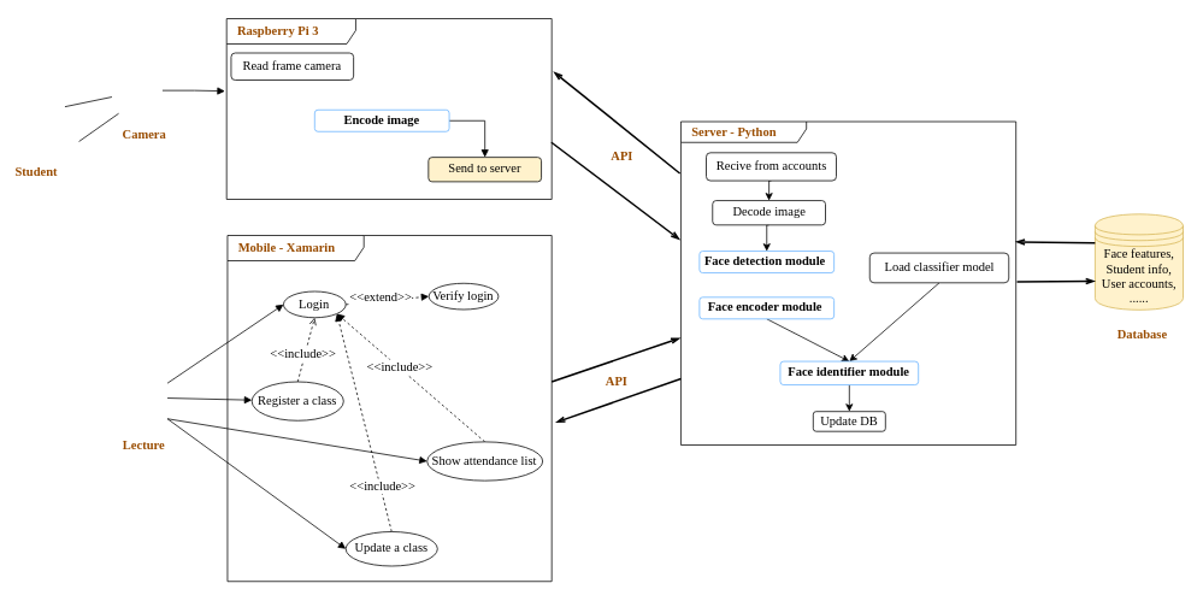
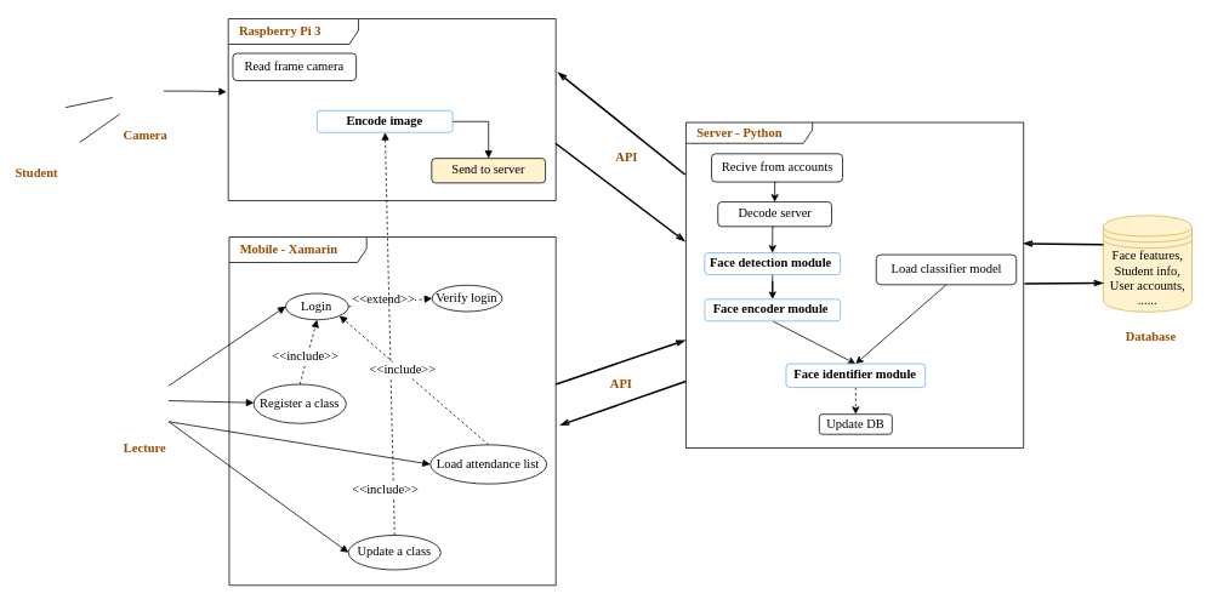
  <mxCell id="0" />
  <mxCell id="1" parent="0" />
  <mxCell id="2" value="" style="edgeStyle=orthogonalEdgeStyle;rounded=0;orthogonalLoop=1;jettySize=auto;html=1;fontSize=14;entryX=-0.005;entryY=0.401;entryDx=0;entryDy=0;entryPerimeter=0;endArrow=block;endFill=1;fontFamily=Times New Roman;" parent="1" source="3" target="16" edge="1"><mxGeometry relative="1" as="geometry" /></mxCell>
  <mxCell id="3" value="" style="shape=image;verticalLabelPosition=bottom;labelBackgroundColor=#ffffff;verticalAlign=top;aspect=fixed;imageAspect=0;image=https://www.nicepng.com/png/detail/16-164446_camera-icons-pdf-camera-icon.png;fontFamily=Times New Roman;fontSize=14;" parent="1" vertex="1"><mxGeometry x="130.92" y="81.5" width="48.5" height="36" as="geometry" /></mxCell>
  <mxCell id="4" value="&lt;b style=&quot;font-size: 14px;&quot;&gt;&lt;font color=&quot;#994c00&quot; style=&quot;font-size: 14px;&quot;&gt;Camera&lt;/font&gt;&lt;/b&gt;" style="text;html=1;align=center;verticalAlign=middle;resizable=0;points=[];autosize=1;fontFamily=Times New Roman;fontSize=14;" parent="1" vertex="1"><mxGeometry x="129.92" y="138" width="58" height="21" as="geometry" /></mxCell>
  <mxCell id="5" value="&lt;font style=&quot;font-size: 14px;&quot;&gt;Face features,&lt;br style=&quot;font-size: 14px;&quot;&gt;Student info,&lt;br style=&quot;font-size: 14px;&quot;&gt;User accounts,&lt;br style=&quot;font-size: 14px;&quot;&gt;......&lt;br style=&quot;font-size: 14px;&quot;&gt;&lt;/font&gt;" style="shape=datastore;whiteSpace=wrap;html=1;fillColor=#fff2cc;strokeColor=#d6b656;fontFamily=Times New Roman;fontSize=14;" parent="1" vertex="1"><mxGeometry x="1212" y="236.42" width="97.5" height="106" as="geometry" /></mxCell>
  <mxCell id="6" value="&lt;div style=&quot;font-size: 14px;&quot;&gt;&lt;b style=&quot;font-size: 14px;&quot;&gt;&lt;font color=&quot;#994c00&quot; style=&quot;font-size: 14px;&quot;&gt;&amp;nbsp; &amp;nbsp;Mobile - Xamarin&lt;/font&gt;&lt;/b&gt;&lt;/div&gt;" style="shape=umlFrame;whiteSpace=wrap;html=1;width=151;height=28;align=left;fontFamily=Times New Roman;fontSize=14;" parent="1" vertex="1"><mxGeometry x="251.42" y="260" width="359" height="383" as="geometry" /></mxCell>
  <mxCell id="7" value="&lt;b style=&quot;font-size: 14px;&quot;&gt;&lt;font color=&quot;#994c00&quot; style=&quot;font-size: 14px;&quot;&gt;&amp;nbsp; &amp;nbsp;Server - Python&lt;/font&gt;&lt;/b&gt;" style="shape=umlFrame;whiteSpace=wrap;html=1;width=139;height=23;align=left;fontFamily=Times New Roman;fontSize=14;" parent="1" vertex="1"><mxGeometry x="753.42" y="134" width="371" height="358" as="geometry" /></mxCell>
  <mxCell id="8" value="" style="shape=image;verticalLabelPosition=bottom;labelBackgroundColor=#ffffff;verticalAlign=top;aspect=fixed;imageAspect=0;image=https://cdn.iconscout.com/icon/free/png-512/xamarin-282427.png;fontFamily=Times New Roman;fontSize=14;" parent="1" vertex="1"><mxGeometry x="373" y="262" width="23" height="23" as="geometry" /></mxCell>
  <mxCell id="9" style="rounded=0;orthogonalLoop=1;jettySize=auto;html=1;entryX=0;entryY=0.5;entryDx=0;entryDy=0;startArrow=none;startFill=0;endArrow=block;endFill=1;fontSize=14;fontFamily=Times New Roman;" parent="1" source="13" target="25" edge="1"><mxGeometry relative="1" as="geometry" /></mxCell>
  <mxCell id="10" style="edgeStyle=none;rounded=0;orthogonalLoop=1;jettySize=auto;html=1;startArrow=none;startFill=0;endArrow=block;endFill=1;fontSize=14;fontFamily=Times New Roman;" parent="1" source="13" target="27" edge="1"><mxGeometry relative="1" as="geometry" /></mxCell>
  <mxCell id="11" style="edgeStyle=none;rounded=0;orthogonalLoop=1;jettySize=auto;html=1;exitX=1;exitY=1;exitDx=0;exitDy=0;startArrow=none;startFill=0;endArrow=block;endFill=1;fontSize=14;entryX=0;entryY=0.5;entryDx=0;entryDy=0;fontFamily=Times New Roman;" parent="1" source="13" target="31" edge="1"><mxGeometry relative="1" as="geometry" /></mxCell>
  <mxCell id="12" style="edgeStyle=none;rounded=0;orthogonalLoop=1;jettySize=auto;html=1;exitX=1;exitY=1;exitDx=0;exitDy=0;startArrow=none;startFill=0;endArrow=block;endFill=1;fontSize=14;entryX=0;entryY=0.5;entryDx=0;entryDy=0;fontFamily=Times New Roman;" parent="1" source="13" target="29" edge="1"><mxGeometry relative="1" as="geometry" /></mxCell>
  <mxCell id="13" value="" style="shape=image;verticalLabelPosition=bottom;labelBackgroundColor=#ffffff;verticalAlign=top;aspect=fixed;imageAspect=0;image=https://www.freeiconspng.com/thumbs/computer-user-icon/computer-user-icon-28.png;fontFamily=Times New Roman;fontSize=14;" parent="1" vertex="1"><mxGeometry x="137.92" y="416" width="47" height="47" as="geometry" /></mxCell>
  <mxCell id="14" value="" style="shape=image;verticalLabelPosition=bottom;labelBackgroundColor=#ffffff;verticalAlign=top;aspect=fixed;imageAspect=0;image=https://cdn3.iconfinder.com/data/icons/education-2-2/256/Student_Reading-512.png;fontFamily=Times New Roman;fontSize=14;" parent="1" vertex="1"><mxGeometry x="20" y="128" width="40.42" height="40.42" as="geometry" /></mxCell>
  <mxCell id="15" value="" style="shape=image;verticalLabelPosition=bottom;labelBackgroundColor=#ffffff;verticalAlign=top;aspect=fixed;imageAspect=0;image=https://cdn3.iconfinder.com/data/icons/logos-and-brands-adobe/512/267_Python-512.png;fontFamily=Times New Roman;fontSize=14;" parent="1" vertex="1"><mxGeometry x="865" y="138" width="18.5" height="18.5" as="geometry" /></mxCell>
  <mxCell id="16" value="&lt;b style=&quot;font-size: 14px;&quot;&gt;&lt;font color=&quot;#994c00&quot; style=&quot;font-size: 14px;&quot;&gt;&amp;nbsp; &amp;nbsp;Raspberry Pi 3&lt;/font&gt;&lt;/b&gt;" style="shape=umlFrame;whiteSpace=wrap;html=1;width=143;height=28;align=left;fontFamily=Times New Roman;fontSize=14;" parent="1" vertex="1"><mxGeometry x="250.42" y="20" width="360" height="200" as="geometry" /></mxCell>
  <mxCell id="17" value="" style="shape=image;verticalLabelPosition=bottom;labelBackgroundColor=#ffffff;verticalAlign=top;aspect=fixed;imageAspect=0;image=https://cdn.iconscout.com/icon/free/png-256/raspberry-pi-3-569254.png;fontFamily=Times New Roman;fontSize=14;" parent="1" vertex="1"><mxGeometry x="360.3" y="22.5" width="24.5" height="24.5" as="geometry" /></mxCell>
  <mxCell id="18" value="&lt;b style=&quot;font-size: 14px;&quot;&gt;&lt;font color=&quot;#994c00&quot; style=&quot;font-size: 14px;&quot;&gt;Student&lt;/font&gt;&lt;/b&gt;" style="text;html=1;strokeColor=none;fillColor=none;align=center;verticalAlign=middle;whiteSpace=wrap;rounded=0;fontSize=14;fontFamily=Times New Roman;" parent="1" vertex="1"><mxGeometry x="20.42" y="180.5" width="40" height="20" as="geometry" /></mxCell>
  <mxCell id="19" value="&lt;b style=&quot;font-size: 14px;&quot;&gt;&lt;font color=&quot;#994c00&quot; style=&quot;font-size: 14px;&quot;&gt;Lecture&lt;/font&gt;&lt;/b&gt;" style="text;html=1;strokeColor=none;fillColor=none;align=center;verticalAlign=middle;whiteSpace=wrap;rounded=0;fontSize=14;fontFamily=Times New Roman;" parent="1" vertex="1"><mxGeometry x="139.42" y="483" width="40" height="20" as="geometry" /></mxCell>
  <mxCell id="20" value="&lt;b style=&quot;font-size: 14px;&quot;&gt;&lt;font color=&quot;#994c00&quot; style=&quot;font-size: 14px;&quot;&gt;Database&lt;/font&gt;&lt;/b&gt;" style="text;html=1;align=center;verticalAlign=middle;resizable=0;points=[];autosize=1;fontFamily=Times New Roman;fontSize=14;" parent="1" vertex="1"><mxGeometry x="1231.42" y="359" width="65" height="21" as="geometry" /></mxCell>
  <mxCell id="21" value="" style="endArrow=none;html=1;fontSize=14;fontFamily=Times New Roman;" parent="1" edge="1"><mxGeometry width="50" height="50" relative="1" as="geometry"><mxPoint x="71.42" y="117.5" as="sourcePoint" /><mxPoint x="123.42" y="106.71" as="targetPoint" /></mxGeometry></mxCell>
  <mxCell id="22" value="" style="endArrow=none;html=1;fontSize=14;fontFamily=Times New Roman;" parent="1" edge="1"><mxGeometry width="50" height="50" relative="1" as="geometry"><mxPoint x="86.92" y="156" as="sourcePoint" /><mxPoint x="130.92" y="125" as="targetPoint" /></mxGeometry></mxCell>
  <mxCell id="23" style="edgeStyle=none;rounded=0;orthogonalLoop=1;jettySize=auto;html=1;exitX=1;exitY=0.5;exitDx=0;exitDy=0;entryX=0;entryY=0.5;entryDx=0;entryDy=0;startArrow=none;startFill=0;endArrow=block;endFill=1;fontSize=14;dashed=1;fontFamily=Times New Roman;" parent="1" source="25" target="32" edge="1"><mxGeometry relative="1" as="geometry" /></mxCell>
  <mxCell id="24" value="&lt;font style=&quot;font-size: 14px;&quot;&gt;&amp;lt;&amp;lt;extend&amp;gt;&amp;gt;&lt;/font&gt;" style="edgeLabel;html=1;align=center;verticalAlign=middle;resizable=0;points=[];fontSize=14;fontFamily=Times New Roman;" parent="23" vertex="1" connectable="0"><mxGeometry x="-0.415" y="1" relative="1" as="geometry"><mxPoint x="10.95" y="-4.78" as="offset" /></mxGeometry></mxCell>
  <mxCell id="25" value="Login" style="ellipse;whiteSpace=wrap;html=1;fontSize=14;fontFamily=Times New Roman;" parent="1" vertex="1"><mxGeometry x="313.42" y="322" width="69" height="29" as="geometry" /></mxCell>
- <mxCell id="26" style="edgeStyle=none;rounded=0;orthogonalLoop=1;jettySize=auto;html=1;exitX=0.5;exitY=0;exitDx=0;exitDy=0;entryX=0.5;entryY=1;entryDx=0;entryDy=0;dashed=1;startArrow=none;startFill=0;endArrow=open;endFill=1;fontSize=14;fontFamily=Times New Roman;" parent="1" source="27" target="25" edge="1"><mxGeometry relative="1" as="geometry" /></mxCell>
+ <mxCell id="26" style="edgeStyle=none;rounded=0;orthogonalLoop=1;jettySize=auto;html=1;exitX=0.5;exitY=0;exitDx=0;exitDy=0;entryX=0.5;entryY=1;entryDx=0;entryDy=0;dashed=1;startArrow=none;startFill=0;endArrow=block;endFill=1;fontSize=14;fontFamily=Times New Roman;" parent="1" source="27" target="25" edge="1"><mxGeometry relative="1" as="geometry" /></mxCell>
  <mxCell id="27" value="Register a class" style="ellipse;whiteSpace=wrap;html=1;fontSize=14;fontFamily=Times New Roman;" parent="1" vertex="1"><mxGeometry x="278.42" y="422" width="101.5" height="43" as="geometry" /></mxCell>
- <mxCell id="28" style="edgeStyle=none;rounded=0;orthogonalLoop=1;jettySize=auto;html=1;exitX=0.5;exitY=0;exitDx=0;exitDy=0;entryX=1;entryY=1;entryDx=0;entryDy=0;dashed=1;startArrow=none;startFill=0;endArrow=block;endFill=1;fontSize=14;fontFamily=Times New Roman;" parent="1" source="29" target="25" edge="1"><mxGeometry relative="1" as="geometry" /></mxCell>
+ <mxCell id="28" style="edgeStyle=none;rounded=0;orthogonalLoop=1;jettySize=auto;html=1;exitX=0.5;exitY=0;exitDx=0;exitDy=0;dashed=1;startArrow=none;startFill=0;endArrow=block;endFill=1;fontSize=14;fontFamily=Times New Roman;" parent="1" source="29" target="38" edge="1"><mxGeometry relative="1" as="geometry" /></mxCell>
  <mxCell id="29" value="Update a class" style="ellipse;whiteSpace=wrap;html=1;fontSize=14;fontFamily=Times New Roman;" parent="1" vertex="1"><mxGeometry x="382.42" y="588" width="101.5" height="38" as="geometry" /></mxCell>
  <mxCell id="30" style="edgeStyle=none;rounded=0;orthogonalLoop=1;jettySize=auto;html=1;exitX=0.5;exitY=0;exitDx=0;exitDy=0;entryX=1;entryY=1;entryDx=0;entryDy=0;dashed=1;startArrow=none;startFill=0;endArrow=block;endFill=1;fontSize=14;fontFamily=Times New Roman;" parent="1" source="31" target="25" edge="1"><mxGeometry relative="1" as="geometry" /></mxCell>
- <mxCell id="31" value="Show&amp;nbsp;&lt;span style=&quot;text-align: left; font-size: 14px;&quot;&gt;attendance list&lt;/span&gt;" style="ellipse;whiteSpace=wrap;html=1;fontSize=14;fontFamily=Times New Roman;" parent="1" vertex="1"><mxGeometry x="472.42" y="488.5" width="128" height="43" as="geometry" /></mxCell>
+ <mxCell id="31" value="Load&amp;nbsp;&lt;span style=&quot;text-align: left; font-size: 14px;&quot;&gt;attendance list&lt;/span&gt;" style="ellipse;whiteSpace=wrap;html=1;fontSize=14;fontFamily=Times New Roman;" parent="1" vertex="1"><mxGeometry x="472.42" y="488.5" width="128" height="43" as="geometry" /></mxCell>
  <mxCell id="32" value="Verify login" style="ellipse;whiteSpace=wrap;html=1;fontSize=14;fontFamily=Times New Roman;" parent="1" vertex="1"><mxGeometry x="474.42" y="313" width="77" height="29" as="geometry" /></mxCell>
  <mxCell id="33" value="&lt;font style=&quot;font-size: 14px;&quot;&gt;&amp;lt;&amp;lt;include&amp;gt;&amp;gt;&lt;/font&gt;" style="edgeLabel;html=1;align=center;verticalAlign=middle;resizable=0;points=[];fontSize=14;fontFamily=Times New Roman;" parent="1" vertex="1" connectable="0"><mxGeometry x="424.419" y="406.998" as="geometry"><mxPoint x="17" y="-1" as="offset" /></mxGeometry></mxCell>
  <mxCell id="34" value="&lt;font style=&quot;font-size: 14px;&quot;&gt;&amp;lt;&amp;lt;include&amp;gt;&amp;gt;&lt;/font&gt;" style="edgeLabel;html=1;align=center;verticalAlign=middle;resizable=0;points=[];fontSize=14;fontFamily=Times New Roman;" parent="1" vertex="1" connectable="0"><mxGeometry x="422.419" y="537.998" as="geometry" /></mxCell>
  <mxCell id="35" value="&lt;font style=&quot;font-size: 14px;&quot;&gt;&amp;lt;&amp;lt;include&amp;gt;&amp;gt;&lt;/font&gt;" style="edgeLabel;html=1;align=center;verticalAlign=middle;resizable=0;points=[];fontSize=14;fontFamily=Times New Roman;" parent="1" vertex="1" connectable="0"><mxGeometry x="334.419" y="391.998" as="geometry" /></mxCell>
  <mxCell id="36" value="Read frame camera" style="rounded=1;whiteSpace=wrap;html=1;fontSize=14;fontFamily=Times New Roman;" parent="1" vertex="1"><mxGeometry x="255.42" y="58" width="135.58" height="30" as="geometry" /></mxCell>
  <mxCell id="37" style="edgeStyle=orthogonalEdgeStyle;rounded=0;orthogonalLoop=1;jettySize=auto;html=1;exitX=1;exitY=0.5;exitDx=0;exitDy=0;entryX=0.5;entryY=0;entryDx=0;entryDy=0;startArrow=none;startFill=0;endArrow=block;endFill=1;fontSize=14;fontFamily=Times New Roman;" parent="1" source="38" target="45" edge="1"><mxGeometry relative="1" as="geometry"><mxPoint x="490" y="153" as="targetPoint" /></mxGeometry></mxCell>
  <mxCell id="38" value="&lt;b style=&quot;font-size: 14px&quot;&gt;Encode image&lt;/b&gt;" style="rounded=1;whiteSpace=wrap;html=1;fontSize=14;strokeColor=#66B2FF;fontFamily=Times New Roman;" parent="1" vertex="1"><mxGeometry x="347.92" y="121" width="149" height="24" as="geometry" /></mxCell>
  <mxCell id="39" style="edgeStyle=none;rounded=0;orthogonalLoop=1;jettySize=auto;html=1;exitX=0.5;exitY=1;exitDx=0;exitDy=0;entryX=0.5;entryY=0;entryDx=0;entryDy=0;fontFamily=Times New Roman;fontSize=14;" parent="1" source="40" target="43" edge="1"><mxGeometry relative="1" as="geometry" /></mxCell>
  <mxCell id="40" value="Load classifier model" style="rounded=1;whiteSpace=wrap;html=1;fontSize=14;fontFamily=Times New Roman;" parent="1" vertex="1"><mxGeometry x="962.5" y="279.42" width="154" height="33" as="geometry" /></mxCell>
  <mxCell id="41" style="rounded=0;orthogonalLoop=1;jettySize=auto;html=1;exitX=0.5;exitY=1;exitDx=0;exitDy=0;entryX=0.5;entryY=0;entryDx=0;entryDy=0;fontFamily=Times New Roman;fontSize=14;" parent="1" source="56" target="43" edge="1"><mxGeometry relative="1" as="geometry"><mxPoint x="844.25" y="386" as="sourcePoint" /></mxGeometry></mxCell>
- <mxCell id="42" style="edgeStyle=none;rounded=0;orthogonalLoop=1;jettySize=auto;html=1;exitX=0.5;exitY=1;exitDx=0;exitDy=0;entryX=0.5;entryY=0;entryDx=0;entryDy=0;fontFamily=Times New Roman;fontSize=14;" parent="1" source="43" target="44" edge="1"><mxGeometry relative="1" as="geometry" /></mxCell>
+ <mxCell id="42" style="edgeStyle=none;rounded=0;orthogonalLoop=1;jettySize=auto;html=1;exitX=0.5;exitY=1;exitDx=0;exitDy=0;entryX=0.5;entryY=0;entryDx=0;entryDy=0;fontFamily=Times New Roman;fontSize=14;dashed=1;" parent="1" source="43" target="44" edge="1"><mxGeometry relative="1" as="geometry" /></mxCell>
  <mxCell id="43" value="&lt;b style=&quot;font-size: 14px&quot;&gt;Face identifier module&lt;/b&gt;" style="rounded=1;whiteSpace=wrap;html=1;fontSize=14;strokeColor=#66B2FF;fontFamily=Times New Roman;" parent="1" vertex="1"><mxGeometry x="863.42" y="399.42" width="153" height="26" as="geometry" /></mxCell>
  <mxCell id="44" value="Update DB" style="rounded=1;whiteSpace=wrap;html=1;fontSize=14;fontFamily=Times New Roman;" parent="1" vertex="1"><mxGeometry x="899.92" y="454.92" width="80" height="22" as="geometry" /></mxCell>
  <mxCell id="45" value="Send to server" style="rounded=1;whiteSpace=wrap;html=1;fontSize=14;fontFamily=Times New Roman;fillColor=#fff2cc;" parent="1" vertex="1"><mxGeometry x="473.92" y="173.5" width="125" height="27" as="geometry" /></mxCell>
  <mxCell id="46" value="" style="endArrow=openThin;html=1;strokeWidth=2;endFill=0;exitX=0.999;exitY=0.685;exitDx=0;exitDy=0;exitPerimeter=0;entryX=-0.003;entryY=0.365;entryDx=0;entryDy=0;entryPerimeter=0;fontFamily=Times New Roman;fontSize=14;" parent="1" source="16" target="7" edge="1"><mxGeometry width="50" height="50" relative="1" as="geometry"><mxPoint x="735.42" y="539" as="sourcePoint" /><mxPoint x="785.42" y="489" as="targetPoint" /></mxGeometry></mxCell>
  <mxCell id="47" value="" style="endArrow=openThin;html=1;strokeWidth=2;endFill=0;exitX=1.008;exitY=0.505;exitDx=0;exitDy=0;exitPerimeter=0;entryX=-0.002;entryY=0.669;entryDx=0;entryDy=0;entryPerimeter=0;fontFamily=Times New Roman;fontSize=14;" parent="1" target="7" edge="1"><mxGeometry width="50" height="50" relative="1" as="geometry"><mxPoint x="610.42" y="422" as="sourcePoint" /><mxPoint x="749.427" y="557" as="targetPoint" /></mxGeometry></mxCell>
  <mxCell id="48" value="" style="endArrow=openThin;html=1;strokeWidth=2;endFill=0;exitX=0;exitY=0.795;exitDx=0;exitDy=0;exitPerimeter=0;fontFamily=Times New Roman;fontSize=14;" parent="1" source="7" edge="1"><mxGeometry width="50" height="50" relative="1" as="geometry"><mxPoint x="695.42" y="392" as="sourcePoint" /><mxPoint x="615" y="467" as="targetPoint" /></mxGeometry></mxCell>
  <mxCell id="49" value="" style="endArrow=openThin;html=1;strokeWidth=2;endFill=0;exitX=-0.003;exitY=0.16;exitDx=0;exitDy=0;exitPerimeter=0;entryX=1.006;entryY=0.295;entryDx=0;entryDy=0;entryPerimeter=0;fontFamily=Times New Roman;fontSize=14;" parent="1" source="7" target="16" edge="1"><mxGeometry width="50" height="50" relative="1" as="geometry"><mxPoint x="660.42" y="277.5" as="sourcePoint" /><mxPoint x="799.427" y="412.5" as="targetPoint" /></mxGeometry></mxCell>
  <mxCell id="50" value="" style="endArrow=openThin;html=1;strokeWidth=2;endFill=0;exitX=0;exitY=0.3;exitDx=0;exitDy=0;entryX=0.999;entryY=0.372;entryDx=0;entryDy=0;entryPerimeter=0;fontFamily=Times New Roman;fontSize=14;" parent="1" source="5" target="7" edge="1"><mxGeometry width="50" height="50" relative="1" as="geometry"><mxPoint x="1147.42" y="337" as="sourcePoint" /><mxPoint x="1286.427" y="472" as="targetPoint" /></mxGeometry></mxCell>
  <mxCell id="51" value="" style="endArrow=openThin;html=1;strokeWidth=2;endFill=0;exitX=1.003;exitY=0.495;exitDx=0;exitDy=0;exitPerimeter=0;entryX=0;entryY=0.7;entryDx=0;entryDy=0;fontFamily=Times New Roman;fontSize=14;" parent="1" source="7" target="5" edge="1"><mxGeometry width="50" height="50" relative="1" as="geometry"><mxPoint x="1171.42" y="396.5" as="sourcePoint" /><mxPoint x="1310.427" y="531.5" as="targetPoint" /></mxGeometry></mxCell>
  <mxCell id="52" value="&lt;b style=&quot;font-size: 14px;&quot;&gt;&lt;font color=&quot;#994c00&quot; style=&quot;font-size: 14px;&quot;&gt;API&lt;/font&gt;&lt;/b&gt;" style="text;html=1;align=center;verticalAlign=middle;resizable=0;points=[];autosize=1;fontFamily=Times New Roman;fontSize=14;" parent="1" vertex="1"><mxGeometry x="671.42" y="162.5" width="34" height="21" as="geometry" /></mxCell>
  <mxCell id="53" value="&lt;b style=&quot;font-size: 14px;&quot;&gt;&lt;font color=&quot;#994c00&quot; style=&quot;font-size: 14px;&quot;&gt;API&lt;/font&gt;&lt;/b&gt;" style="text;html=1;align=center;verticalAlign=middle;resizable=0;points=[];autosize=1;fontFamily=Times New Roman;fontSize=14;" parent="1" vertex="1"><mxGeometry x="665" y="411" width="34" height="21" as="geometry" /></mxCell>
+ <mxCell id="54" value="" style="edgeStyle=orthogonalEdgeStyle;rounded=0;orthogonalLoop=1;jettySize=auto;html=1;fontFamily=Times New Roman;fontSize=14;" edge="1" parent="1" source="55" target="56"><mxGeometry relative="1" as="geometry" /></mxCell>
  <mxCell id="55" value="&lt;b style=&quot;font-size: 14px;&quot;&gt;Face detection module&amp;nbsp;&lt;/b&gt;" style="rounded=1;whiteSpace=wrap;html=1;fontSize=14;strokeColor=#66B2FF;fontFamily=Times New Roman;" vertex="1" parent="1"><mxGeometry x="774" y="277.42" width="149" height="24" as="geometry" /></mxCell>
  <mxCell id="56" value="&lt;b style=&quot;font-size: 14px&quot;&gt;Face encoder module&amp;nbsp;&lt;/b&gt;" style="rounded=1;whiteSpace=wrap;html=1;fontSize=14;strokeColor=#66B2FF;fontFamily=Times New Roman;" vertex="1" parent="1"><mxGeometry x="774" y="328.42" width="149" height="24" as="geometry" /></mxCell>
  <mxCell id="57" style="edgeStyle=orthogonalEdgeStyle;rounded=0;orthogonalLoop=1;jettySize=auto;html=1;exitX=0.5;exitY=1;exitDx=0;exitDy=0;entryX=0.5;entryY=0;entryDx=0;entryDy=0;fontFamily=Times New Roman;fontSize=14;" edge="1" parent="1" source="58" target="60"><mxGeometry relative="1" as="geometry" /></mxCell>
  <mxCell id="58" value="Recive from accounts" style="rounded=1;whiteSpace=wrap;html=1;fontSize=14;fontFamily=Times New Roman;" vertex="1" parent="1"><mxGeometry x="781.5" y="168.42" width="144" height="31" as="geometry" /></mxCell>
  <mxCell id="59" style="edgeStyle=orthogonalEdgeStyle;rounded=0;orthogonalLoop=1;jettySize=auto;html=1;exitX=0.5;exitY=1;exitDx=0;exitDy=0;entryX=0.5;entryY=0;entryDx=0;entryDy=0;fontFamily=Times New Roman;fontSize=14;" edge="1" parent="1" source="60" target="55"><mxGeometry relative="1" as="geometry" /></mxCell>
- <mxCell id="60" value="Decode image" style="rounded=1;whiteSpace=wrap;html=1;fontSize=14;fontFamily=Times New Roman;" vertex="1" parent="1"><mxGeometry x="788.5" y="221.42" width="125" height="27" as="geometry" /></mxCell>
+ <mxCell id="60" value="Decode server" style="rounded=1;whiteSpace=wrap;html=1;fontSize=14;fontFamily=Times New Roman;" vertex="1" parent="1"><mxGeometry x="788.5" y="221.42" width="125" height="27" as="geometry" /></mxCell>
